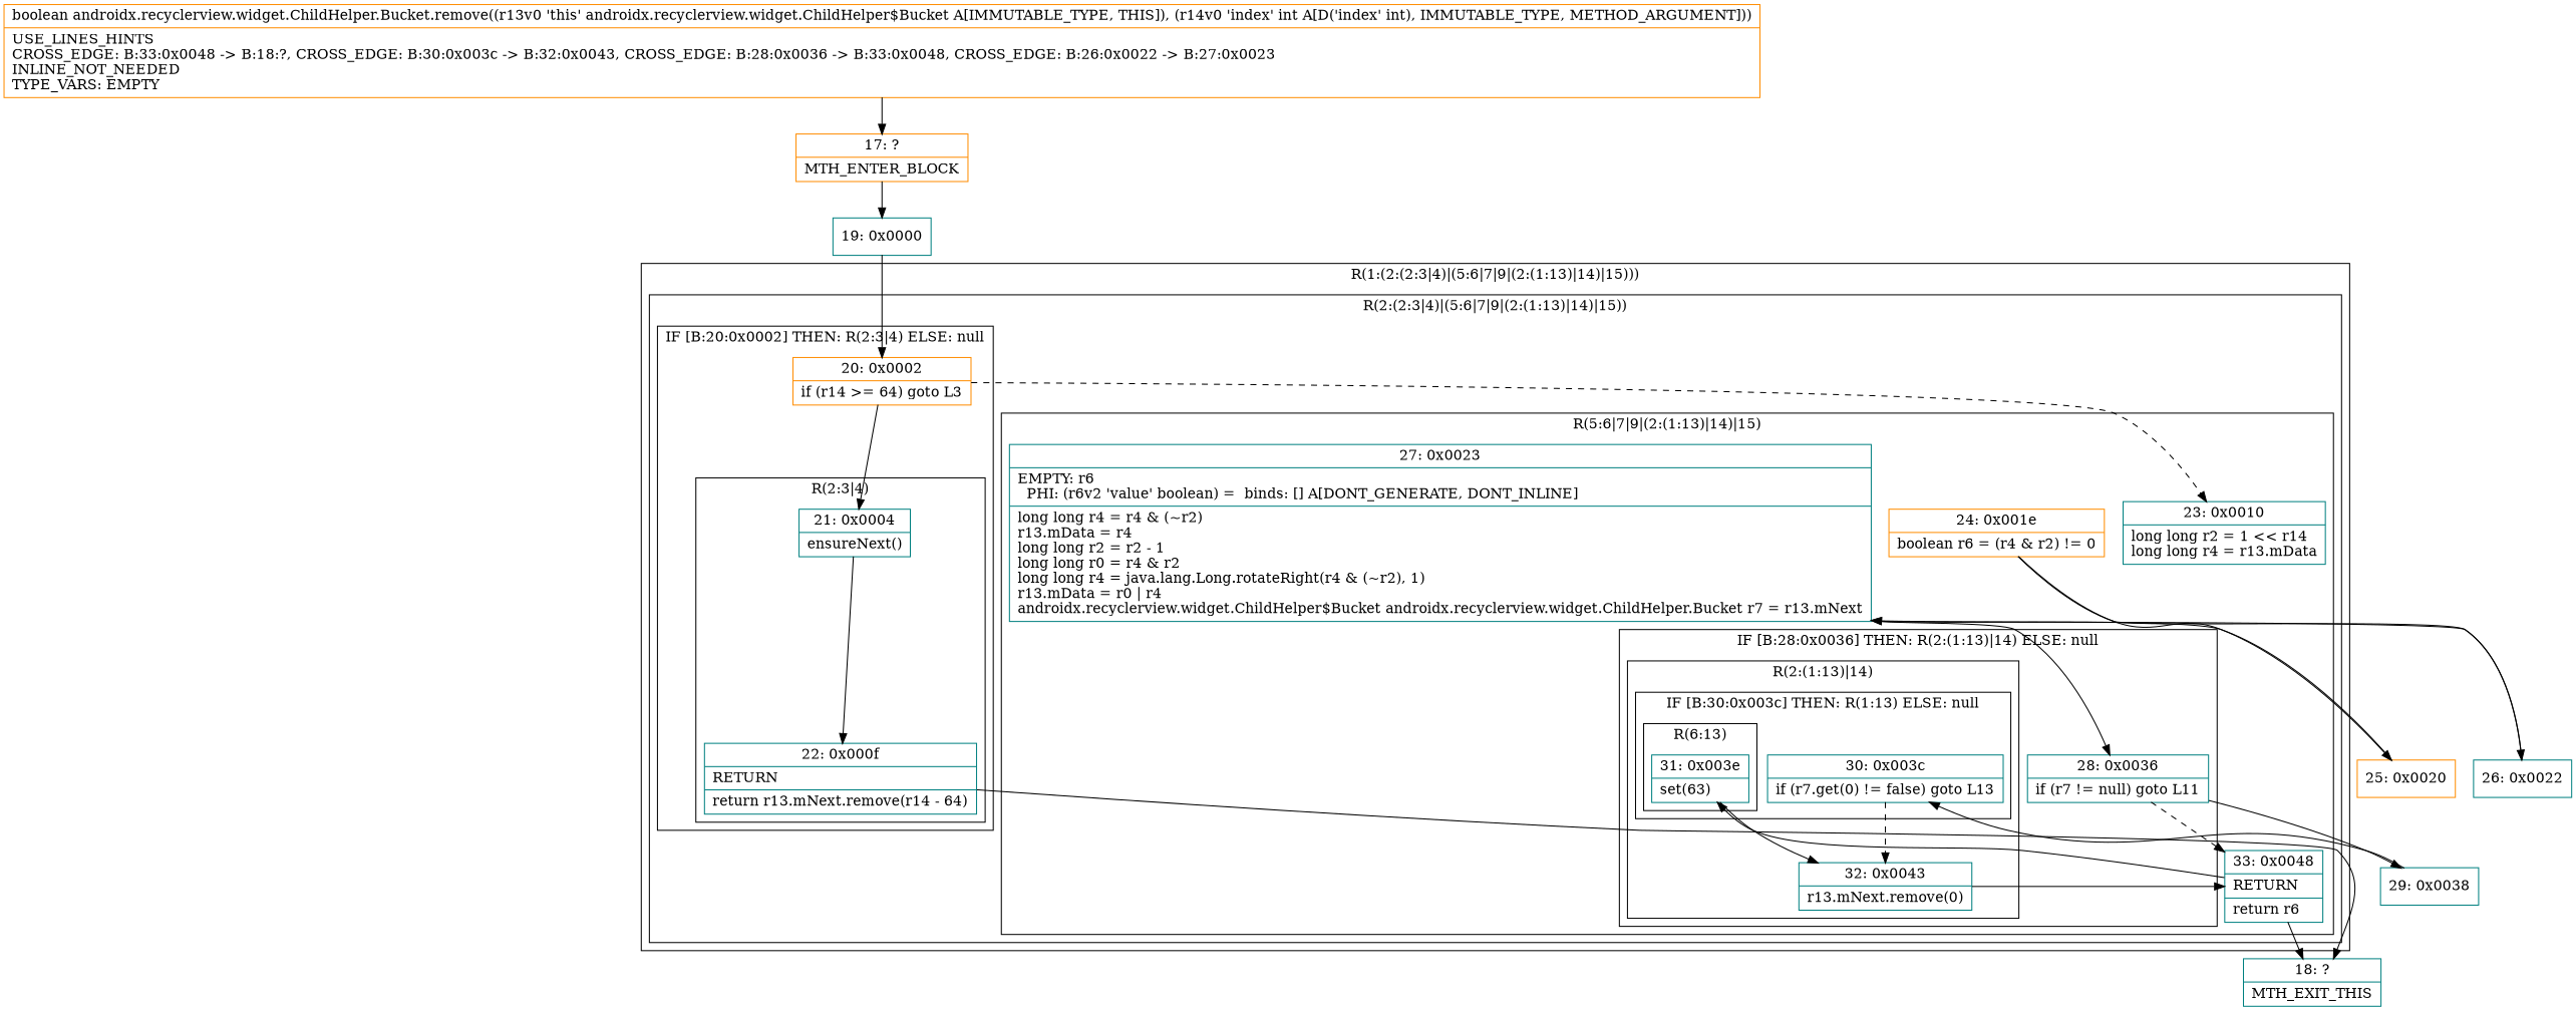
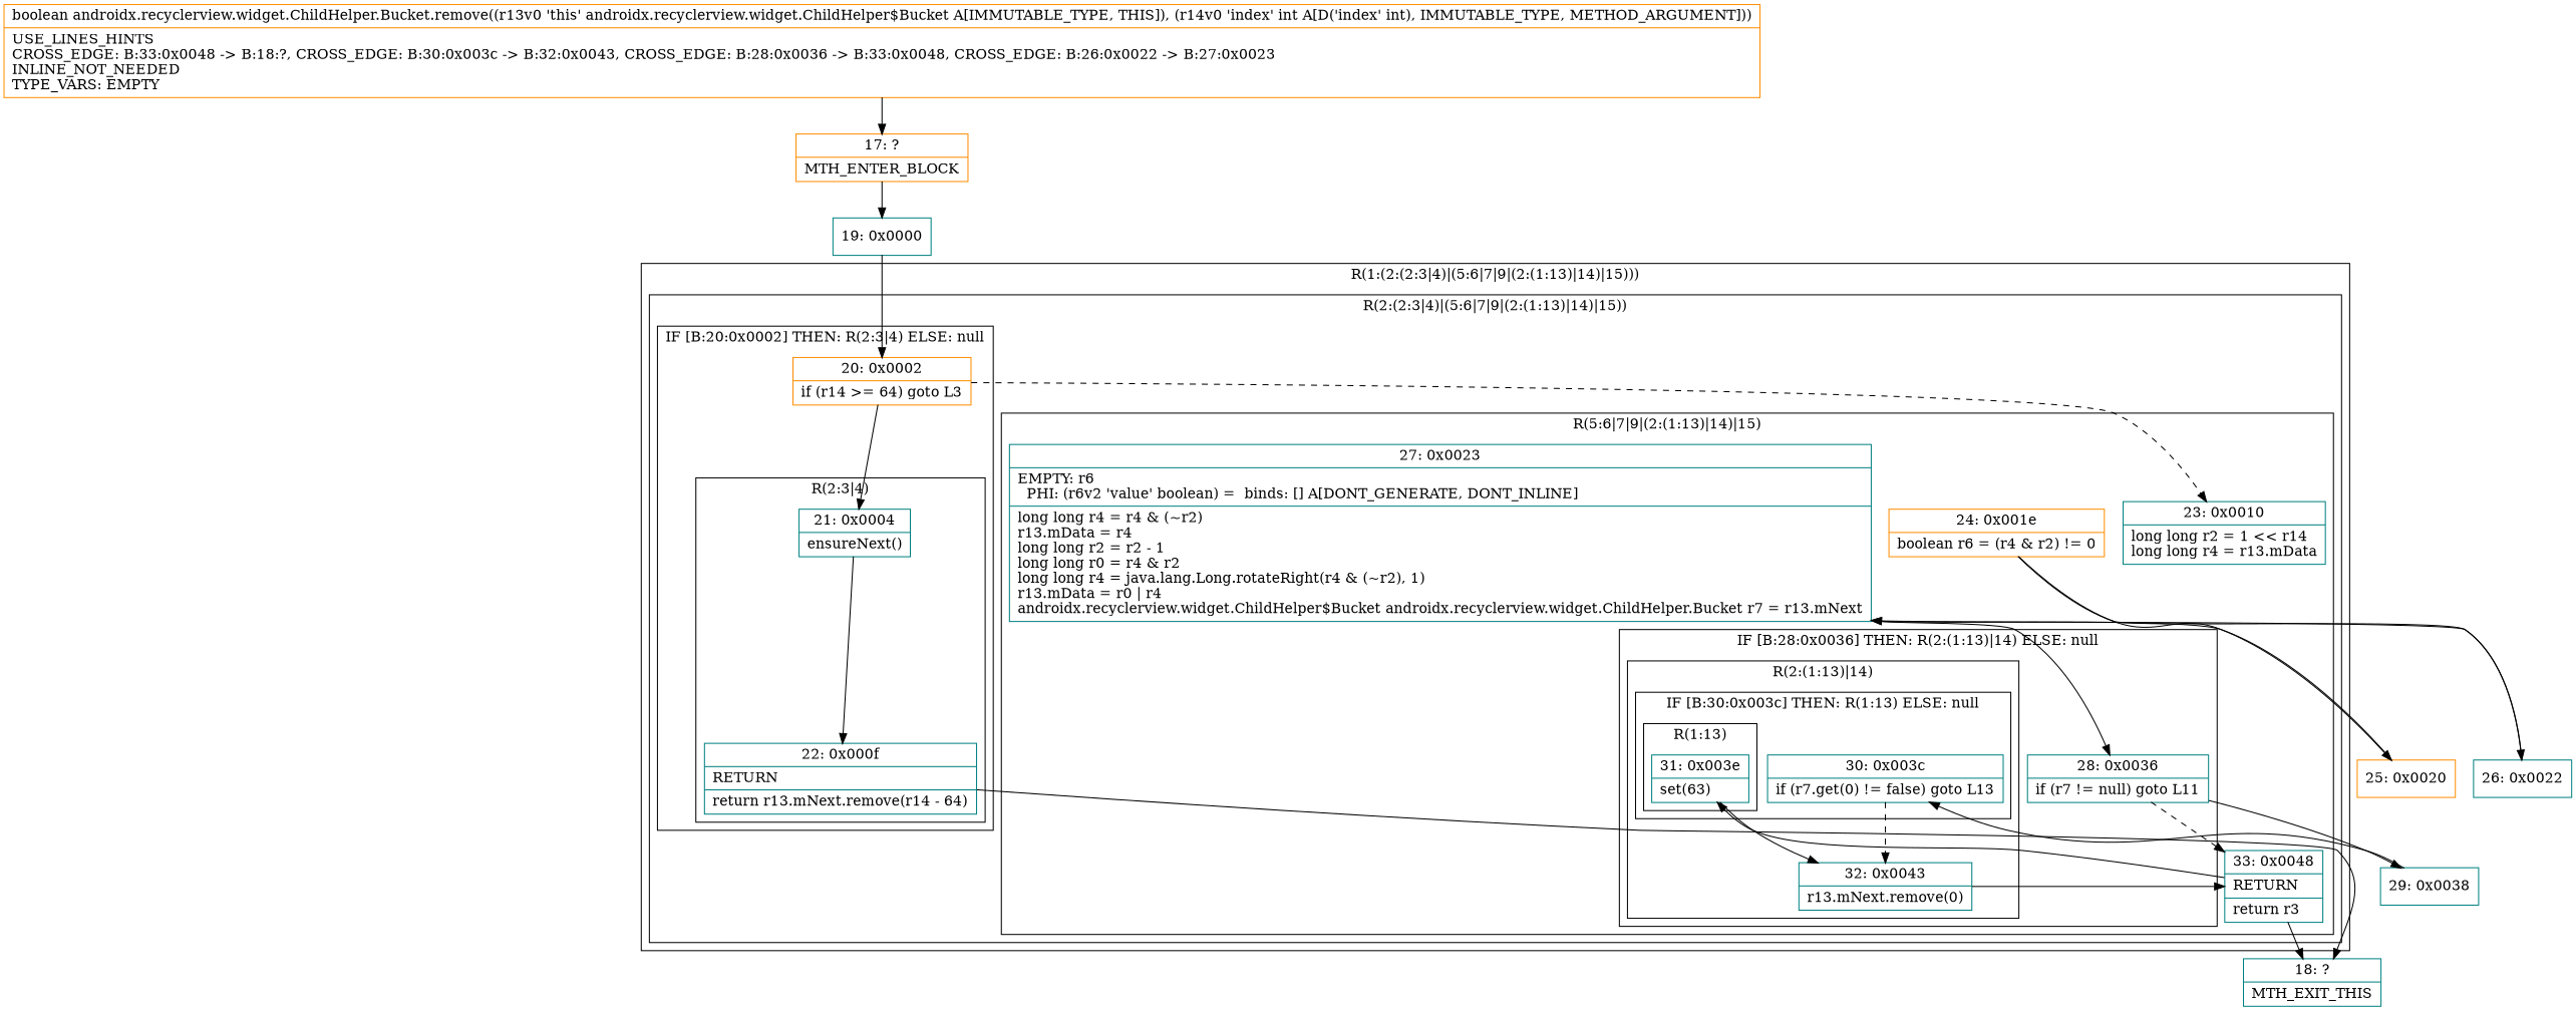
  digraph {
    node [color=teal shape=record]
    n1 [label="{21\:\ 0x0004|ensureNext()\l}"]
    n2 [label="{22\:\ 0x000f|RETURN\l|return r13.mNext.remove(r14 \- 64)\l}"]
    n3 [color=darkorange label="{20\:\ 0x0002|if (r14 \>= 64) goto L3\l}"]
    n4 [label="{31\:\ 0x003e|set(63)\l}"]
    n5 [label="{30\:\ 0x003c|if (r7.get(0) != false) goto L13\l}"]
    n6 [label="{32\:\ 0x0043|r13.mNext.remove(0)\l}"]
    n7 [label="{28\:\ 0x0036|if (r7 != null) goto L11\l}"]
    n8 [label="{23\:\ 0x0010|long long r2 = 1 \<\< r14\llong long r4 = r13.mData\l}"]
    n9 [color=darkorange label="{24\:\ 0x001e|boolean r6 = (r4 & r2) != 0\l}"]
    n10 [label="{27\:\ 0x0023|EMPTY: r6 \l  PHI: (r6v2 'value' boolean) =  binds: [] A[DONT_GENERATE, DONT_INLINE]\l|long long r4 = r4 & (~r2)\lr13.mData = r4\llong long r2 = r2 \- 1\llong long r0 = r4 & r2\llong long r4 = java.lang.Long.rotateRight(r4 & (~r2), 1)\lr13.mData = r0 \| r4\landroidx.recyclerview.widget.ChildHelper$Bucket androidx.recyclerview.widget.ChildHelper.Bucket r7 = r13.mNext\l}"]
-   n11 [label="{33\:\ 0x0048|RETURN\l|return r6\l}"]
+   n11 [label="{33\:\ 0x0048|RETURN\l|return r3\l}"]
    n12 [label="{18\:\ ?|MTH_EXIT_THIS\l}"]
    n13 [label="{29\:\ 0x0038}"]
    n14 [color=darkorange label="{25\:\ 0x0020}"]
    n15 [label="{26\:\ 0x0022}"]
    n16 [color=darkorange label="{17\:\ ?|MTH_ENTER_BLOCK\l}"]
    n17 [label="{19\:\ 0x0000}"]
    n18 [color=darkorange label="{boolean androidx.recyclerview.widget.ChildHelper.Bucket.remove((r13v0 'this' androidx.recyclerview.widget.ChildHelper$Bucket A[IMMUTABLE_TYPE, THIS]), (r14v0 'index' int A[D('index' int), IMMUTABLE_TYPE, METHOD_ARGUMENT]))  | USE_LINES_HINTS\lCROSS_EDGE: B:33:0x0048 \-\> B:18:?, CROSS_EDGE: B:30:0x003c \-\> B:32:0x0043, CROSS_EDGE: B:28:0x0036 \-\> B:33:0x0048, CROSS_EDGE: B:26:0x0022 \-\> B:27:0x0023\lINLINE_NOT_NEEDED\lTYPE_VARS: EMPTY\l}"]
    subgraph cluster_1 {
      label="R(1:(2:(2:3|4)|(5:6|7|9|(2:(1:13)|14)|15)))"
      subgraph cluster_2 {
        label="R(2:(2:3|4)|(5:6|7|9|(2:(1:13)|14)|15))"
        subgraph cluster_3 {
          label="IF [B:20:0x0002] THEN: R(2:3|4) ELSE: null"
          n3
          subgraph cluster_4 {
            label="R(2:3|4)"
            n1
            n2
          }
        }
        subgraph cluster_5 {
          label="R(5:6|7|9|(2:(1:13)|14)|15)"
          n8
          n9
          n10
          n11
          subgraph cluster_6 {
            label="IF [B:28:0x0036] THEN: R(2:(1:13)|14) ELSE: null"
            n7
            subgraph cluster_7 {
              label="R(2:(1:13)|14)"
              n6
              subgraph cluster_8 {
                label="IF [B:30:0x003c] THEN: R(1:13) ELSE: null"
                n5
                subgraph cluster_9 {
-                 label="R(6:13)"
+                 label="R(1:13)"
                  n4
                }
              }
            }
          }
        }
      }
    }
    n1 -> n2
    n2 -> n12
    n3 -> n1
    n3 -> n8 [style=dashed]
    n4 -> n6
    n5 -> n6 [style=dashed]
    n6 -> n11
    n7 -> n11 [style=dashed]
    n7 -> n13
    n9 -> n14
    n9 -> n15
    n10 -> n7
    n11 -> n4
    n11 -> n12
    n13 -> n5
    n14 -> n10
    n15 -> n10
    n16 -> n17
    n17 -> n3
    n18 -> n16
  }
